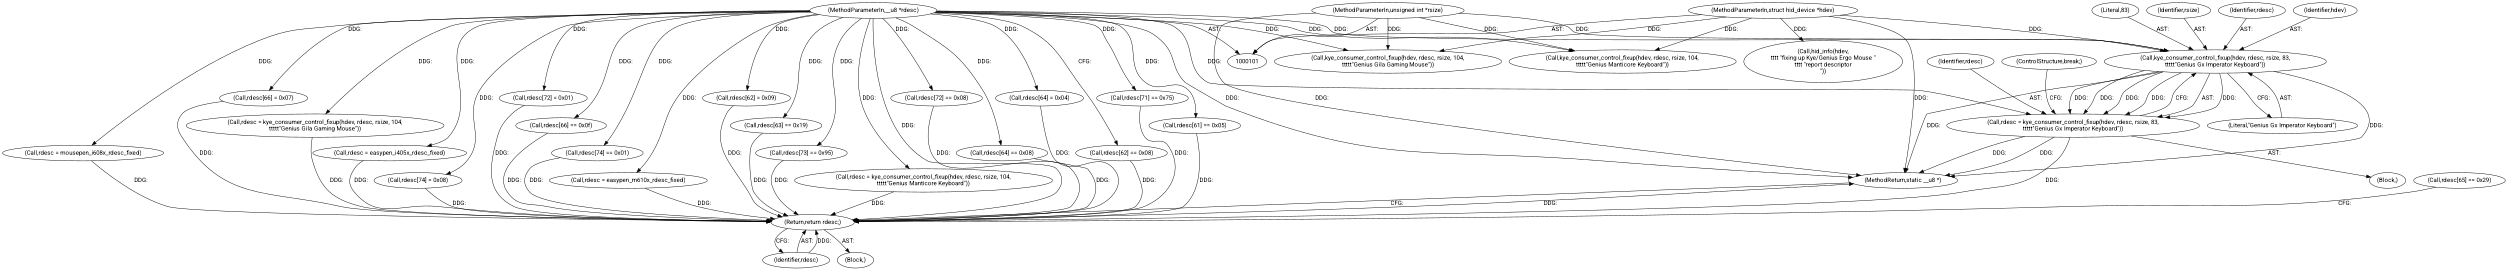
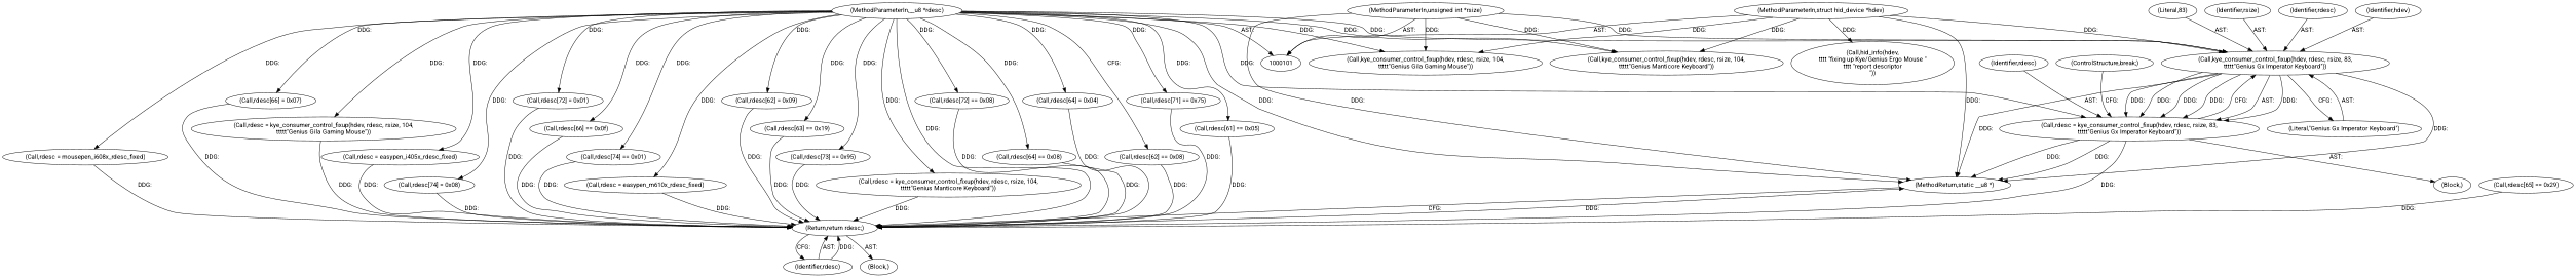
  digraph {
    fontname=Roboto
    node [fontname=Roboto]
    edge [fontname=Roboto]
    n1 [label="(Call,kye_consumer_control_fixup(hdev, rdesc, rsize, 83,\n\t\t\t\t\t\"Genius Gx Imperator Keyboard\"))"]
    n2 [label="(Call,rdesc = kye_consumer_control_fixup(hdev, rdesc, rsize, 83,\n\t\t\t\t\t\"Genius Gx Imperator Keyboard\"))"]
    n3 [label="(Literal,\"Genius Gx Imperator Keyboard\")"]
    n4 [label="(MethodReturn,static __u8 *)"]
    n5 [label="(Return,return rdesc;)"]
    n6 [label="(Block,)"]
    n7 [label="(MethodParameterIn,struct hid_device *hdev)"]
    n8 [label="(Call,kye_consumer_control_fixup(hdev, rdesc, rsize, 104,\n\t\t\t\t\t\"Genius Gila Gaming Mouse\"))"]
    n9 [label="(Call,hid_info(hdev,\n\t\t\t\t \"fixing up Kye/Genius Ergo Mouse \"\n\t\t\t\t \"report descriptor\n\"))"]
    n10 [label="(Call,kye_consumer_control_fixup(hdev, rdesc, rsize, 104,\n\t\t\t\t\t\"Genius Manticore Keyboard\"))"]
    1000101
    n12 [label="(MethodParameterIn,__u8 *rdesc)"]
    n13 [label="(Call,rdesc[72] == 0x08)"]
    n14 [label="(Call,rdesc[64] == 0x08)"]
    n15 [label="(Call,rdesc[64] = 0x04)"]
    n16 [label="(Call,rdesc[62] == 0x08)"]
    n17 [label="(Call,rdesc[71] == 0x75)"]
    n18 [label="(Call,rdesc[61] == 0x05)"]
    n19 [label="(Call,rdesc = mousepen_i608x_rdesc_fixed)"]
    n20 [label="(Call,rdesc[66] = 0x07)"]
    n21 [label="(Call,rdesc = kye_consumer_control_fixup(hdev, rdesc, rsize, 104,\n\t\t\t\t\t\"Genius Gila Gaming Mouse\"))"]
    n22 [label="(Call,rdesc = easypen_i405x_rdesc_fixed)"]
    n23 [label="(Call,rdesc[74] = 0x08)"]
    n24 [label="(Call,rdesc[72] = 0x01)"]
    n25 [label="(Call,rdesc[66] == 0x0f)"]
    n26 [label="(Call,rdesc[74] == 0x01)"]
    n27 [label="(Call,rdesc = easypen_m610x_rdesc_fixed)"]
    n28 [label="(Call,rdesc[62] = 0x09)"]
    n29 [label="(Call,rdesc[63] == 0x19)"]
    n30 [label="(Call,rdesc[73] == 0x95)"]
    n31 [label="(Call,rdesc = kye_consumer_control_fixup(hdev, rdesc, rsize, 104,\n\t\t\t\t\t\"Genius Manticore Keyboard\"))"]
    n32 [label="(Identifier,rdesc)"]
    n33 [label="(Block,)"]
    n34 [label="(Call,rdesc[65] == 0x29)"]
    n35 [label="(MethodParameterIn,unsigned int *rsize)"]
    n36 [label="(Identifier,rdesc)"]
    n37 [label="(Identifier,hdev)"]
    n38 [label="(Literal,83)"]
    n39 [label="(Identifier,rsize)"]
    n40 [label="(Identifier,rdesc)"]
    n41 [label="(ControlStructure,break;)"]
    n1 -> n2 [label="AST: "]
    n1 -> n2 [label="DDG: "]
    n1 -> n2 [label="DDG: "]
    n1 -> n2 [label="DDG: "]
    n1 -> n2 [label="DDG: "]
    n1 -> n2 [label="DDG: "]
    n1 -> n3 [label="CFG: "]
    n1 -> n4 [label="DDG: "]
    n1 -> n4 [label="DDG: "]
    n2 -> n1 [label="CFG: "]
    n2 -> n4 [label="DDG: "]
    n2 -> n4 [label="DDG: "]
    n2 -> n5 [label="DDG: "]
    n2 -> n6 [label="AST: "]
    n3 -> n1 [label="AST: "]
    n4 -> n5 [label="CFG: "]
    n5 -> n4 [label="DDG: "]
    n5 -> n32 [label="CFG: "]
    n5 -> n33 [label="AST: "]
    n7 -> n1 [label="DDG: "]
    n7 -> n4 [label="DDG: "]
    n7 -> n8 [label="DDG: "]
    n7 -> n9 [label="DDG: "]
    n7 -> n10 [label="DDG: "]
    n7 -> 1000101 [label="AST: "]
    n12 -> n1 [label="DDG: "]
    n12 -> n2 [label="DDG: "]
    n12 -> n4 [label="DDG: "]
    n12 -> n5 [label="DDG: "]
    n12 -> n8 [label="DDG: "]
    n12 -> n10 [label="DDG: "]
    n12 -> 1000101 [label="AST: "]
    n12 -> n13 [label="DDG: "]
    n12 -> n14 [label="DDG: "]
    n12 -> n15 [label="DDG: "]
    n12 -> n16 [label="CFG: "]
    n12 -> n17 [label="DDG: "]
    n12 -> n18 [label="DDG: "]
    n12 -> n19 [label="DDG: "]
    n12 -> n20 [label="DDG: "]
    n12 -> n21 [label="DDG: "]
    n12 -> n22 [label="DDG: "]
    n12 -> n23 [label="DDG: "]
    n12 -> n24 [label="DDG: "]
    n12 -> n25 [label="DDG: "]
    n12 -> n26 [label="DDG: "]
    n12 -> n27 [label="DDG: "]
    n12 -> n28 [label="DDG: "]
    n12 -> n29 [label="DDG: "]
    n12 -> n30 [label="DDG: "]
    n12 -> n31 [label="DDG: "]
    n13 -> n5 [label="DDG: "]
    n14 -> n5 [label="DDG: "]
    n15 -> n5 [label="DDG: "]
    n16 -> n5 [label="DDG: "]
    n17 -> n5 [label="DDG: "]
    n18 -> n5 [label="DDG: "]
    n19 -> n5 [label="DDG: "]
    n20 -> n5 [label="DDG: "]
    n21 -> n5 [label="DDG: "]
    n22 -> n5 [label="DDG: "]
    n23 -> n5 [label="DDG: "]
    n24 -> n5 [label="DDG: "]
    n25 -> n5 [label="DDG: "]
    n26 -> n5 [label="DDG: "]
    n27 -> n5 [label="DDG: "]
    n28 -> n5 [label="DDG: "]
    n29 -> n5 [label="DDG: "]
    n30 -> n5 [label="DDG: "]
    n31 -> n5 [label="DDG: "]
    n32 -> n5 [label="AST: "]
    n32 -> n5 [label="DDG: "]
-   n34 -> n5 [label="CFG: "]
+   n34 -> n5 [label="DDG: "]
    n35 -> n1 [label="DDG: "]
    n35 -> n4 [label="DDG: "]
    n35 -> n8 [label="DDG: "]
    n35 -> n10 [label="DDG: "]
    n35 -> 1000101 [label="AST: "]
    n36 -> n2 [label="AST: "]
    n37 -> n1 [label="AST: "]
    n38 -> n1 [label="AST: "]
    n39 -> n1 [label="AST: "]
    n40 -> n1 [label="AST: "]
    n41 -> n2 [label="CFG: "]
  }
